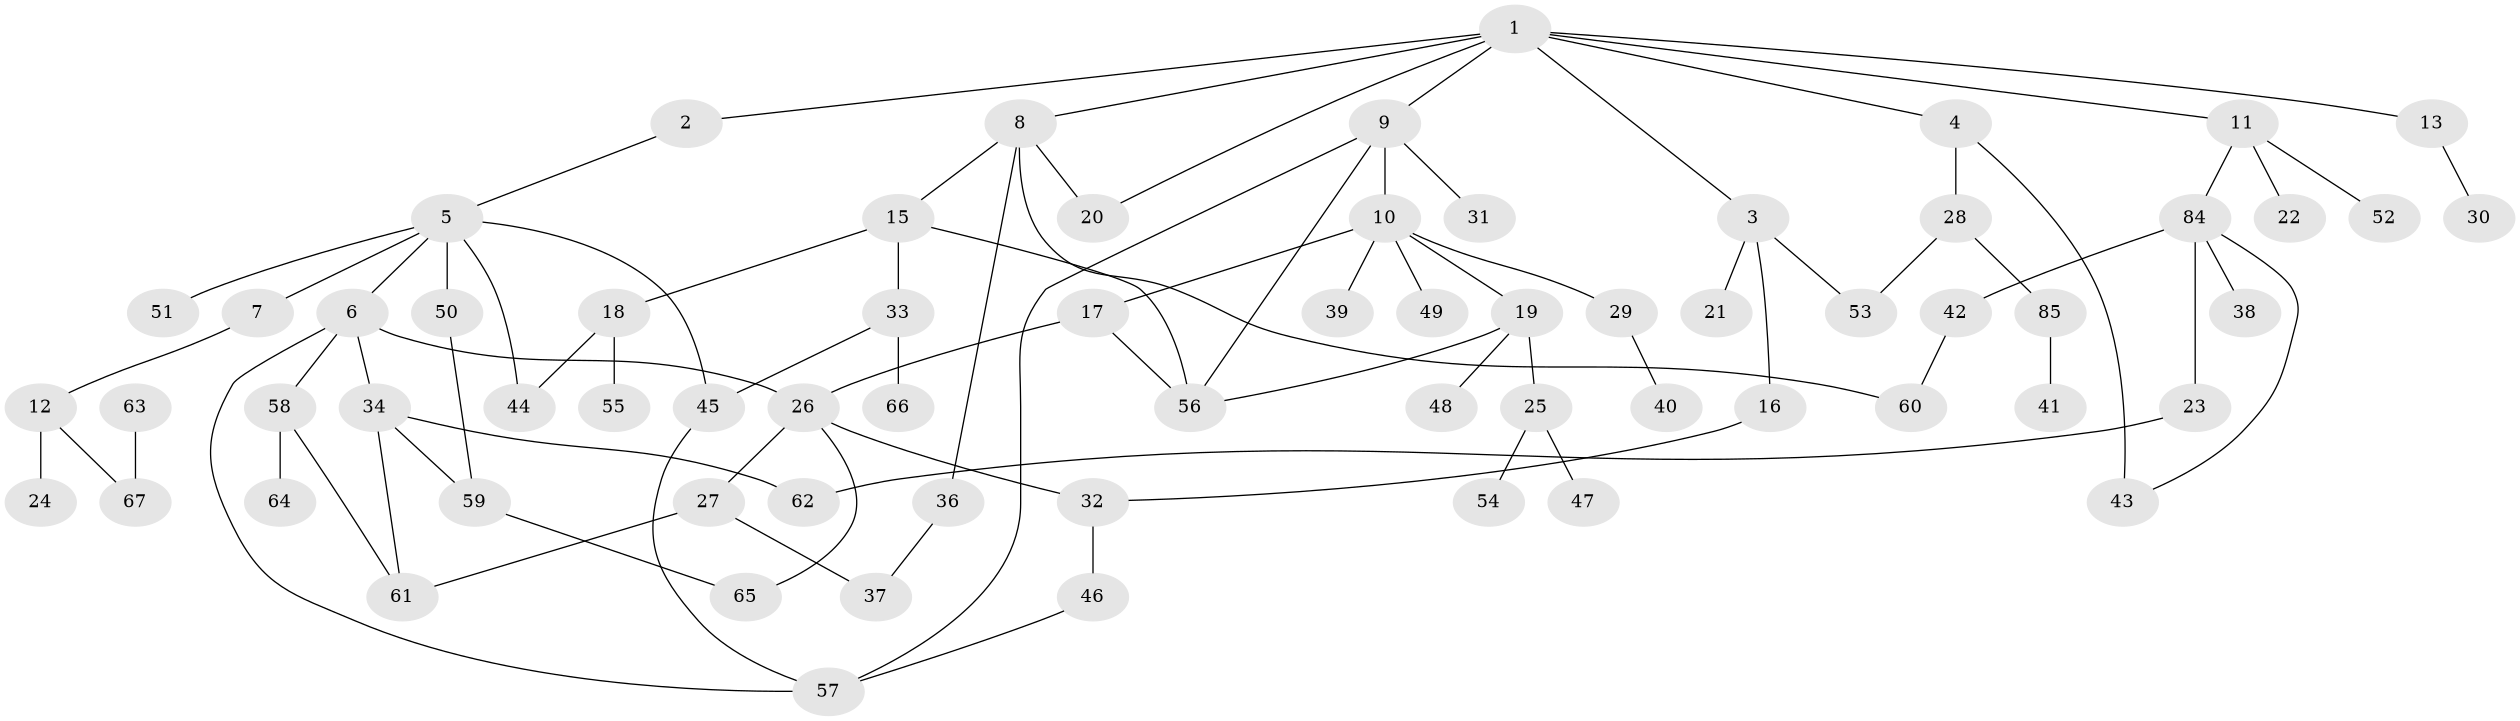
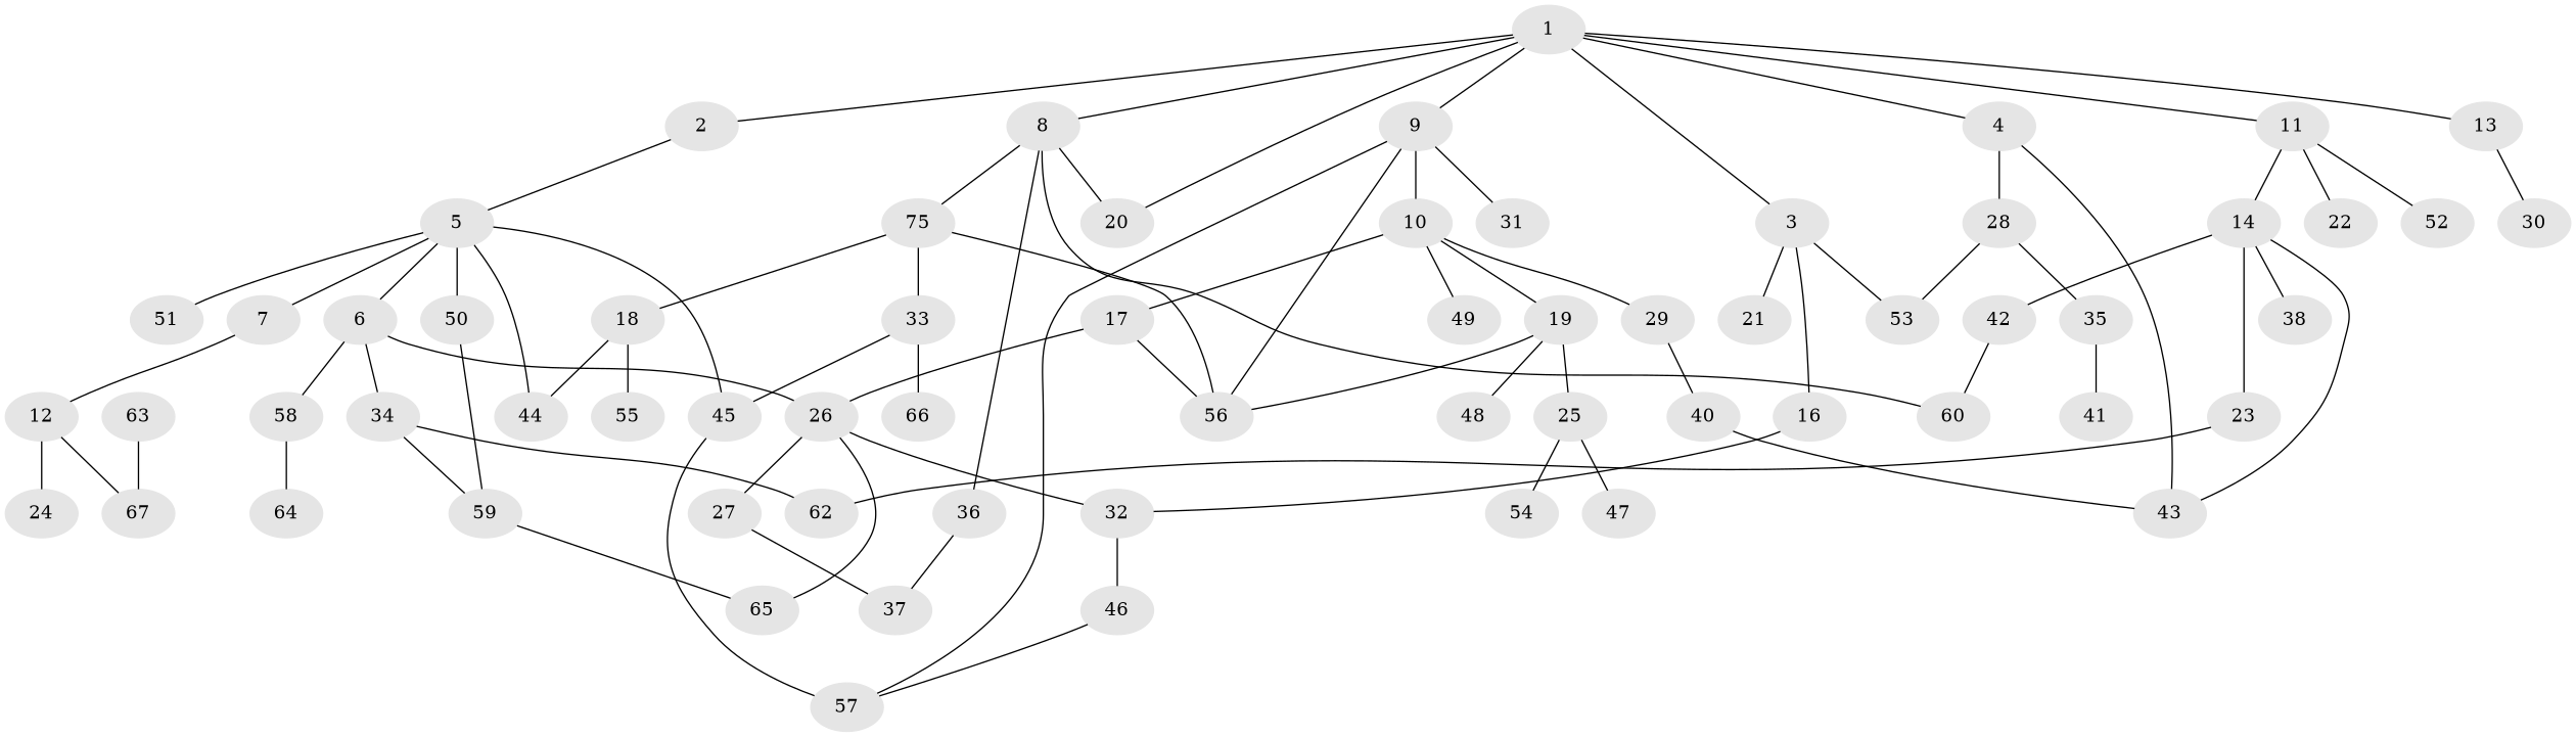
  graph {
    node [color=gray90 style=filled]
    1
    2
    3
    4
    8
    9
    11
    13
    20
    5
    16
    21
    53
    28
    43
-   15
+   15 [label=75]
    36
    60
    57
    10
    31
    56
-   14 [label=84]
+   14
    22
    52
    30
    6
    7
    44
    45
    50
    51
    32
-   35 [label=85]
+   35
    26
    34
    58
    12
    59
    27
    65
    62
-   61
    64
    24
    67
    18
    33
    37
    17
    19
    29
-   39
    49
    25
    48
    40
    23
    38
    42
    63
    55
    66
    46
    47
    54
    41
    1 -- 2
    1 -- 3
    1 -- 4
    1 -- 8
    1 -- 9
    1 -- 11
    1 -- 13
    1 -- 20
    2 -- 5
    3 -- 16
    3 -- 21
    3 -- 53
    4 -- 28
    4 -- 43
    8 -- 20
    8 -- 15
    8 -- 36
    8 -- 60
    9 -- 57
    9 -- 10
    9 -- 31
    9 -- 56
    11 -- 14
    11 -- 22
    11 -- 52
    13 -- 30
    5 -- 6
    5 -- 7
    5 -- 44
    5 -- 45
    5 -- 50
    5 -- 51
    16 -- 32
    28 -- 53
    28 -- 35
    15 -- 56
    15 -- 18
    15 -- 33
    36 -- 37
    10 -- 17
    10 -- 19
    10 -- 29
-   10 -- 39
    10 -- 49
    14 -- 43
    14 -- 23
    14 -- 38
    14 -- 42
-   6 -- 57
    6 -- 26
    6 -- 34
    6 -- 58
    7 -- 12
    45 -- 57
    50 -- 59
    32 -- 46
    35 -- 41
    26 -- 32
    26 -- 27
    26 -- 65
    34 -- 59
    34 -- 62
-   34 -- 61
-   58 -- 61
    58 -- 64
    12 -- 24
    12 -- 67
    59 -- 65
-   27 -- 61
    27 -- 37
    18 -- 44
    18 -- 55
    33 -- 45
    33 -- 66
    17 -- 56
    17 -- 26
    19 -- 56
    19 -- 25
    19 -- 48
    29 -- 40
    25 -- 47
    25 -- 54
+   40 -- 43
    23 -- 62
    42 -- 60
    63 -- 67
    46 -- 57
  }
